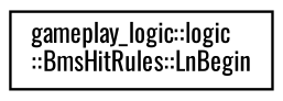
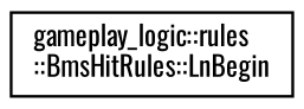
  digraph {
    rankdir=LR
    fontname=Oswald
-   n1 [color=black fillcolor=white fontname=Oswald fontsize=10 height=0.2 label="gameplay_logic::logic\l::BmsHitRules::LnBegin" shape=record style=filled width=0.4]
+   n1 [color=black fillcolor=white fontname=Oswald fontsize=10 height=0.2 label="gameplay_logic::rules\l::BmsHitRules::LnBegin" shape=record style=filled width=0.4]
  }
